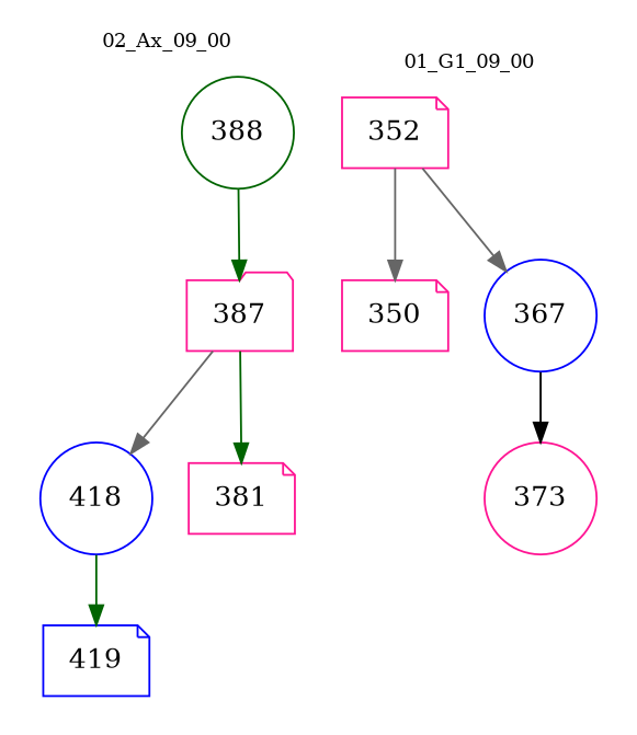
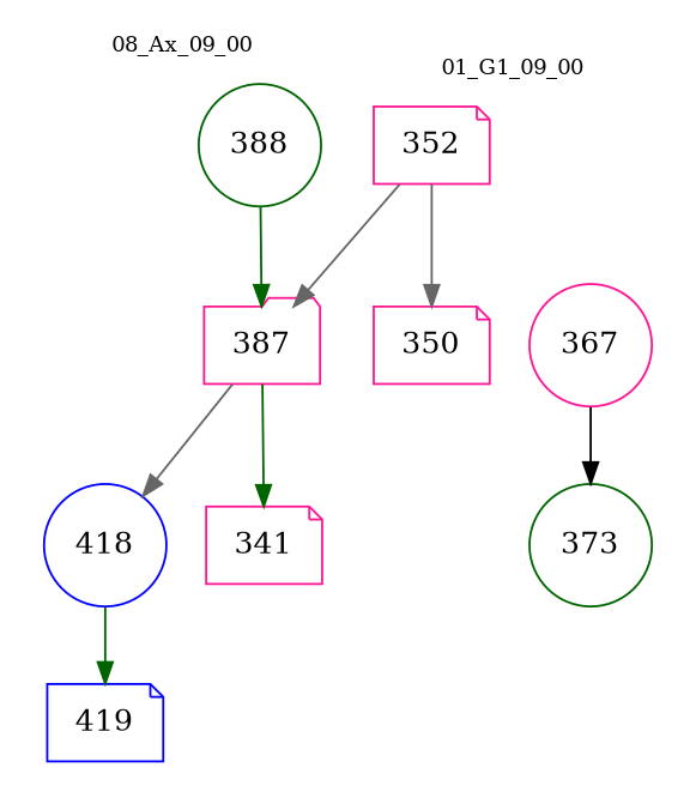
  digraph {
    node [color=deeppink shape=circle]
    edge [color=darkgreen]
    n1 [color=darkgreen label=388]
    n2 [label=387 shape=folder]
    n3 [color=blue label=418]
-   n4 [label=381 shape=note]
+   n4 [label=341 shape=note]
    n5 [color=blue label=419 shape=note]
    n6 [label=352 shape=note]
    n7 [label=350 shape=note]
-   n8 [color=blue label=367]
-   n9 [label=373]
+   n8 [label=367]
+   n9 [color=darkgreen label=373]
    subgraph cluster_1 {
      color=white
      fontsize=10
-     label="02_Ax_09_00"
+     label="08_Ax_09_00"
      n1
      n2
      n3
      n4
      n5
    }
    subgraph cluster_2 {
      color=white
      fontsize=10
      label="01_G1_09_00"
      n6
      n7
      n8
      n9
    }
    n1 -> n2
    n2 -> n3 [color=gray40]
    n2 -> n4
    n3 -> n5
    n6 -> n7 [color=gray40]
-   n6 -> n8 [color=gray40]
+   n6 -> n2 [color=gray40]
    n8 -> n9 [color=black]
  }
